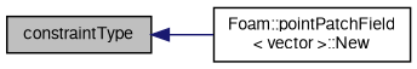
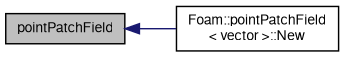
  digraph {
    rankdir=LR
    node [color=black fontname=FreeSans fontsize=10 shape=record]
-   n1 [fillcolor=grey75 fontcolor=black height=0.2 label=constraintType style=filled width=0.4]
+   n1 [fillcolor=grey75 fontcolor=black height=0.2 label=pointPatchField style=filled width=0.4]
    n2 [height=0.2 label="Foam::pointPatchField\l\< vector \>::New" width=0.4]
    n1 -> n2 [color=midnightblue dir=back fontname=FreeSans fontsize=10 labelfontname=FreeSans labelfontsize=10 style=solid]
  }
